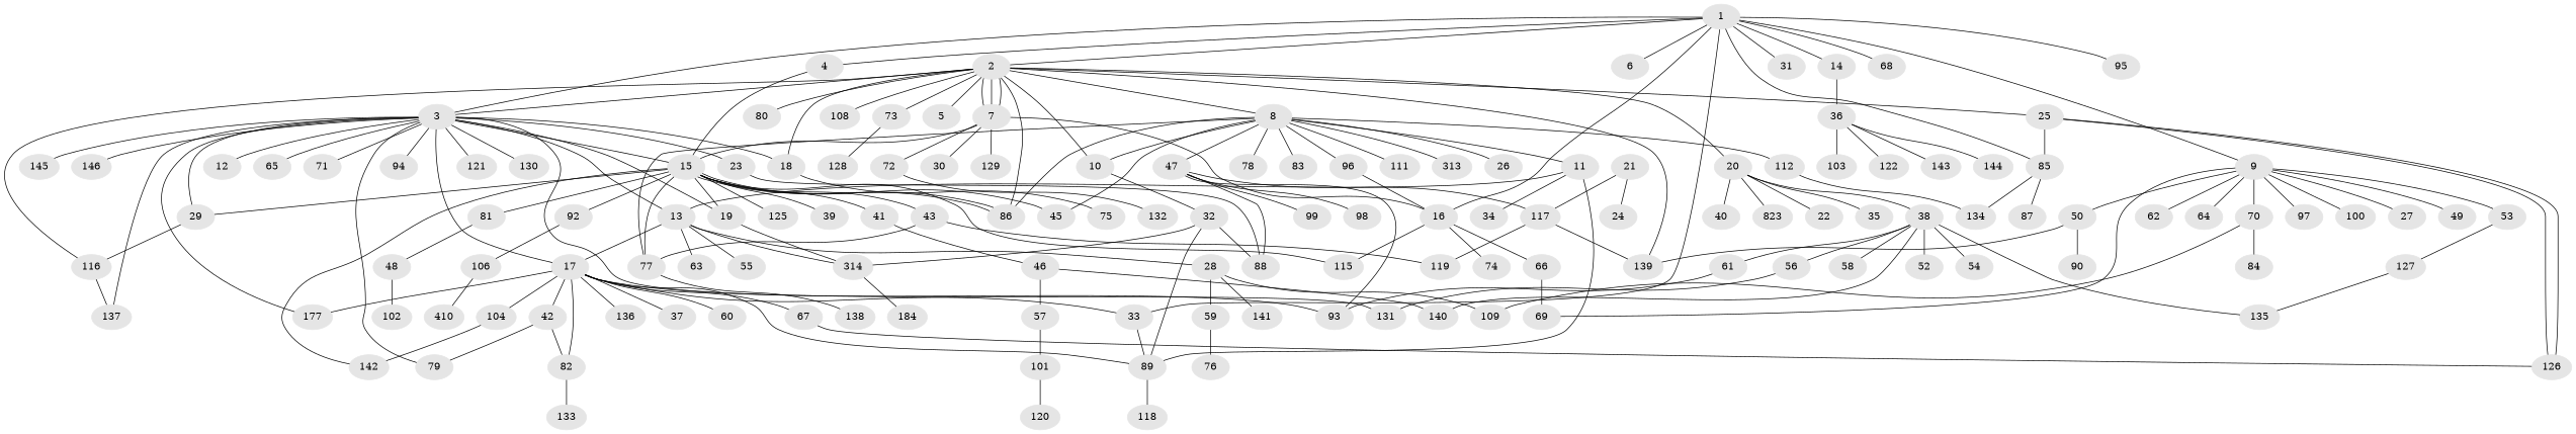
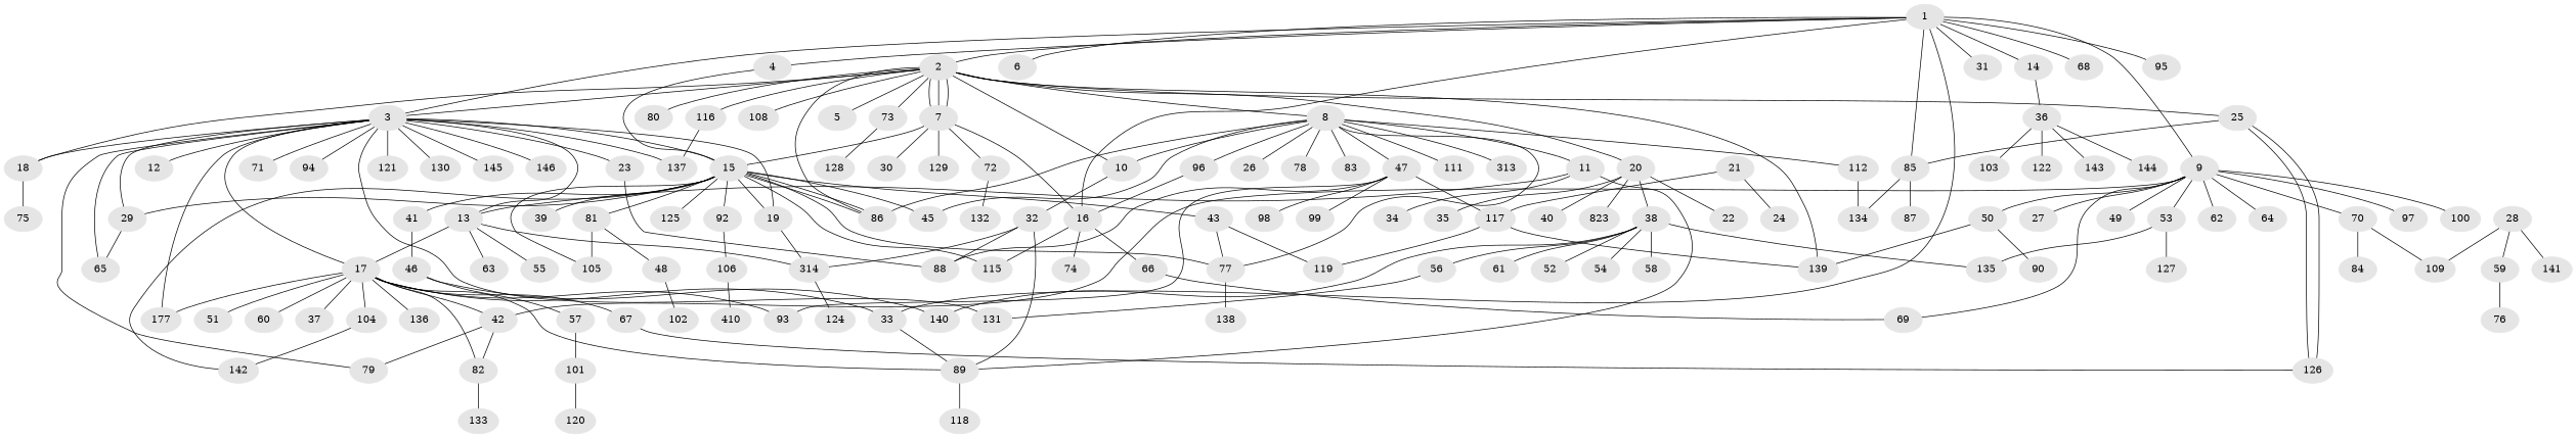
  graph {
    node [color=gray90 style=filled]
    1
    2
    3
    4
    6
    9
    14
    16
    31
    33
    68
    85
    95
    5
    7
    8
    10
    18
    20
    25
    73
    80
    86
    108
    116
    139
    12
    13
    15
    17
    19
    23
    29
    65
    71
    79
    94
    n38 [label=177]
    121
    130
    131
    137
    145
    146
    27
    42
    49
    50
    53
    62
    64
    69
    70
    97
    100
    36
    115
    66
    74
    89
    87
    134
    30
    72
    129
    11
    26
    45
    47
    77
    78
    83
    96
    111
    112
    n76 [label=313]
    32
    75
    22
    35
    38
    40
    n83 [label=823]
    126
    128
    28
    55
    63
    n89 [label=314]
    39
    41
    43
    81
    92
+   105
    125
    142
    37
+   51
    60
    67
    82
    93
    104
    136
    88
    132
    34
    117
    98
    99
    138
    90
    135
    127
    109
    84
    118
    59
    141
-   124 [label=184]
+   124
    103
    122
    143
    144
    21
    24
    46
    119
    48
    106
    133
    102
    52
    54
    56
    58
    61
    140
    76
    57
    101
    120
    n144 [label=410]
    1 -- 2
    1 -- 3
    1 -- 4
    1 -- 6
    1 -- 9
    1 -- 14
    1 -- 16
    1 -- 31
    1 -- 33
    1 -- 68
    1 -- 85
    1 -- 95
    2 -- 3
    2 -- 5
    2 -- 7
    2 -- 7
    2 -- 7
    2 -- 8
    2 -- 10
    2 -- 18
    2 -- 20
    2 -- 25
    2 -- 73
    2 -- 80
    2 -- 86
    2 -- 108
    2 -- 116
    2 -- 139
    3 -- 18
    3 -- 12
    3 -- 13
    3 -- 15
    3 -- 17
    3 -- 19
    3 -- 23
    3 -- 29
    3 -- 65
    3 -- 71
    3 -- 79
    3 -- 94
    3 -- n38
    3 -- 121
    3 -- 130
    3 -- 131
    3 -- 137
    3 -- 145
    3 -- 146
    4 -- 15
    9 -- 27
+   9 -- 42
    9 -- 49
    9 -- 50
    9 -- 53
    9 -- 62
    9 -- 64
    9 -- 69
    9 -- 70
    9 -- 97
    9 -- 100
    14 -- 36
    16 -- 115
    16 -- 66
    16 -- 74
    33 -- 89
    85 -- 87
    85 -- 134
    7 -- 16
    7 -- 15
    7 -- 30
    7 -- 72
    7 -- 129
    8 -- 10
    8 -- 86
    8 -- 11
    8 -- 26
    8 -- 45
    8 -- 47
    8 -- 77
    8 -- 78
    8 -- 83
    8 -- 96
    8 -- 111
    8 -- 112
    8 -- n76
    10 -- 32
    18 -- 75
    20 -- 22
    20 -- 35
    20 -- 38
    20 -- 40
    20 -- n83
    25 -- 85
    25 -- 126
    25 -- 126
    73 -- 128
    116 -- 137
    13 -- 17
-   13 -- 28
    13 -- 55
    13 -- 63
    13 -- n89
    15 -- 86
    15 -- 86
    15 -- 19
    15 -- 29
    15 -- 115
    15 -- 45
    15 -- 77
    15 -- 39
    15 -- 41
    15 -- 43
    15 -- 81
    15 -- 92
+   15 -- 105
    15 -- 125
    15 -- 142
    17 -- 33
    17 -- n38
    17 -- 42
    17 -- 89
    17 -- 37
+   17 -- 51
    17 -- 60
    17 -- 67
    17 -- 82
    17 -- 93
    17 -- 104
    17 -- 136
    19 -- n89
    23 -- 88
-   29 -- 116
+   29 -- 65
    42 -- 79
    42 -- 82
    50 -- 139
    50 -- 90
-   127 -- 135
+   53 -- 135
    53 -- 127
    70 -- 109
    70 -- 84
    36 -- 103
    36 -- 122
    36 -- 143
    36 -- 144
    66 -- 69
    89 -- 118
    72 -- 132
    11 -- 13
    11 -- 89
    11 -- 34
    47 -- 93
    47 -- 88
    47 -- 117
    47 -- 98
    47 -- 99
    77 -- 138
    96 -- 16
    112 -- 134
    32 -- 89
    32 -- n89
    32 -- 88
    38 -- 135
    38 -- 52
    38 -- 54
    38 -- 56
    38 -- 58
    38 -- 61
    38 -- 140
    28 -- 109
    28 -- 59
    28 -- 141
    n89 -- 124
    41 -- 46
    43 -- 77
    43 -- 119
+   81 -- 105
    81 -- 48
    92 -- 106
    67 -- 126
    82 -- 133
    104 -- 142
    117 -- 139
    117 -- 119
    59 -- 76
    21 -- 117
    21 -- 24
    46 -- 140
    46 -- 57
    48 -- 102
    106 -- n144
    56 -- 131
-   61 -- 93
    57 -- 101
    101 -- 120
  }
